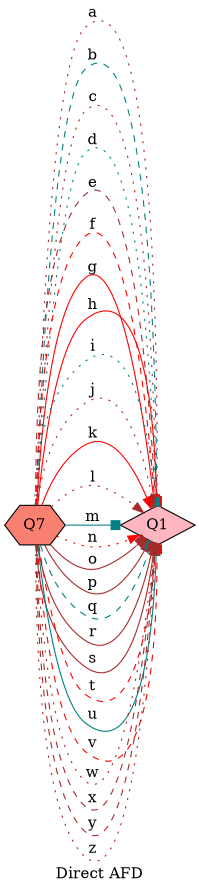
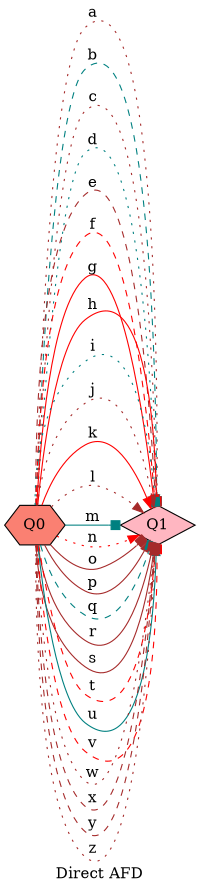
  digraph {
    label="Direct AFD"
    rankdir=LR
    node [style=filled]
    edge [color=brown style=dotted arrowhead=box]
-   n1 [label=Q7 shape=hexagon fillcolor=salmon]
+   n1 [label=Q0 shape=hexagon fillcolor=salmon]
    n2 [label=Q1 shape=diamond fillcolor=lightpink]
    n1 -> n2 [label=a]
    n1 -> n2 [label=b color=teal style=dashed]
    n1 -> n2 [label=c]
    n1 -> n2 [label=d color=teal arrowhead=normal]
    n1 -> n2 [label=e style=dashed arrowhead=normal]
    n1 -> n2 [label=f color=red style=dashed arrowhead=normal]
    n1 -> n2 [label=g color=red style=solid]
    n1 -> n2 [label=h color=red style=solid]
    n1 -> n2 [label=i color=teal]
    n1 -> n2 [label=j arrowhead=normal]
    n1 -> n2 [label=k color=red style=solid arrowhead=normal]
    n1 -> n2 [label=l arrowhead=normal]
    n1 -> n2 [label=m color=teal style=solid]
    n1 -> n2 [label=n color=red arrowhead=normal]
    n1 -> n2 [label=o style=solid]
    n1 -> n2 [label=p style=solid arrowhead=normal]
    n1 -> n2 [label=q color=teal style=dashed]
    n1 -> n2 [label=r style=solid]
    n1 -> n2 [label=s style=solid arrowhead=normal]
    n1 -> n2 [label=t color=red style=dashed arrowhead=normal]
    n1 -> n2 [label=u color=teal style=solid arrowhead=normal]
    n1 -> n2 [label=v color=red style=dashed]
    n1 -> n2 [label=w arrowhead=normal]
    n1 -> n2 [label=x style=dashed]
    n1 -> n2 [label=y style=dashed arrowhead=normal]
    n1 -> n2 [label=z]
  }
